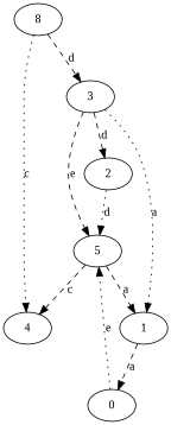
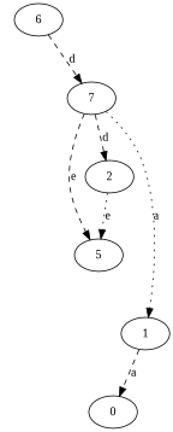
  strict digraph {
    fontname="Liberation Serif"
    node [fontname="Liberation Serif"]
    edge [fontname="Liberation Serif" style=dashed]
    n1 [label=5]
    0
-   6 [label=8]
-   4
-   7 [label=3]
+   6
+   7
    1
    2
-   n1 -> 4 [label=c]
-   n1 -> 1 [label=a]
-   0 -> n1 [label=e style=dotted]
-   6 -> 4 [label=c style=dotted]
    6 -> 7 [label=d]
    7 -> n1 [label=e]
    7 -> 1 [label=a style=dotted]
    7 -> 2 [label=d]
    1 -> 0 [label=a]
-   2 -> n1 [label=d style=dotted]
+   2 -> n1 [label=e style=dotted]
  }
